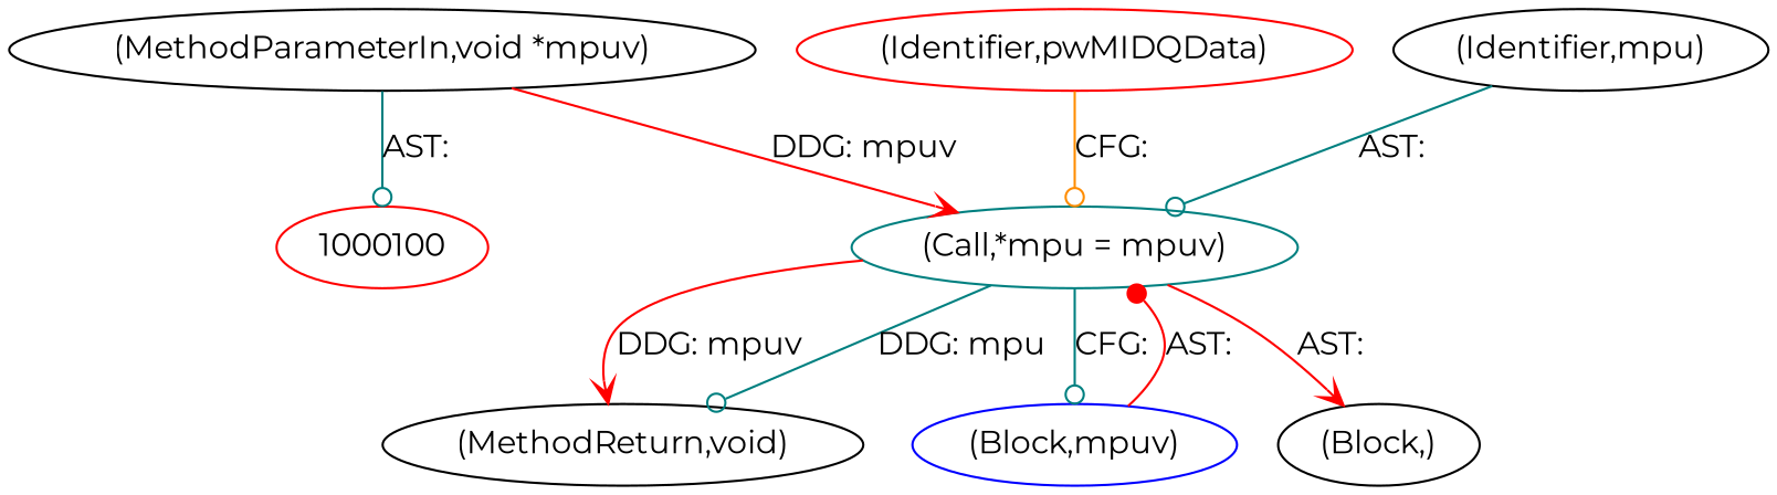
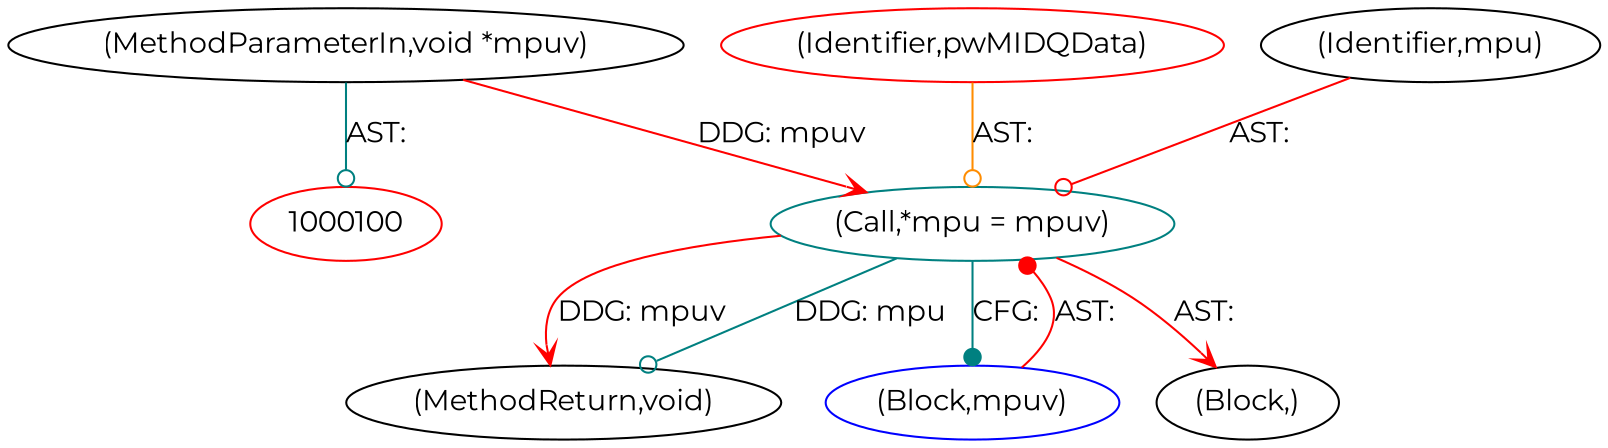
  digraph {
    fontname=Montserrat
    node [color=black fontname=Montserrat]
    edge [arrowhead=odot color=red fontname=Montserrat]
    n1 [color=teal label="(Call,*mpu = mpuv)"]
    n2 [label="(MethodReturn,void)"]
    n3 [color=blue label="(Block,mpuv)"]
    n4 [label="(Block,)"]
    n5 [label="(MethodParameterIn,void *mpuv)"]
    1000100 [color=red]
    n7 [color=red label="(Identifier,pwMIDQData)"]
    n8 [label="(Identifier,mpu)"]
    n1 -> n2 [arrowhead=vee label="DDG: mpuv"]
    n1 -> n2 [color=teal label="DDG: mpu"]
-   n1 -> n3 [color=teal label="CFG: "]
+   n1 -> n3 [arrowhead=dot color=teal label="CFG: "]
    n1 -> n4 [arrowhead=vee label="AST: "]
    n3 -> n1 [arrowhead=dot label="AST: "]
    n5 -> n1 [arrowhead=vee label="DDG: mpuv"]
    n5 -> 1000100 [color=teal label="AST: "]
-   n7 -> n1 [color=darkorange label="CFG: "]
-   n8 -> n1 [color=teal label="AST: "]
+   n7 -> n1 [color=darkorange label="AST: "]
+   n8 -> n1 [label="AST: "]
  }
